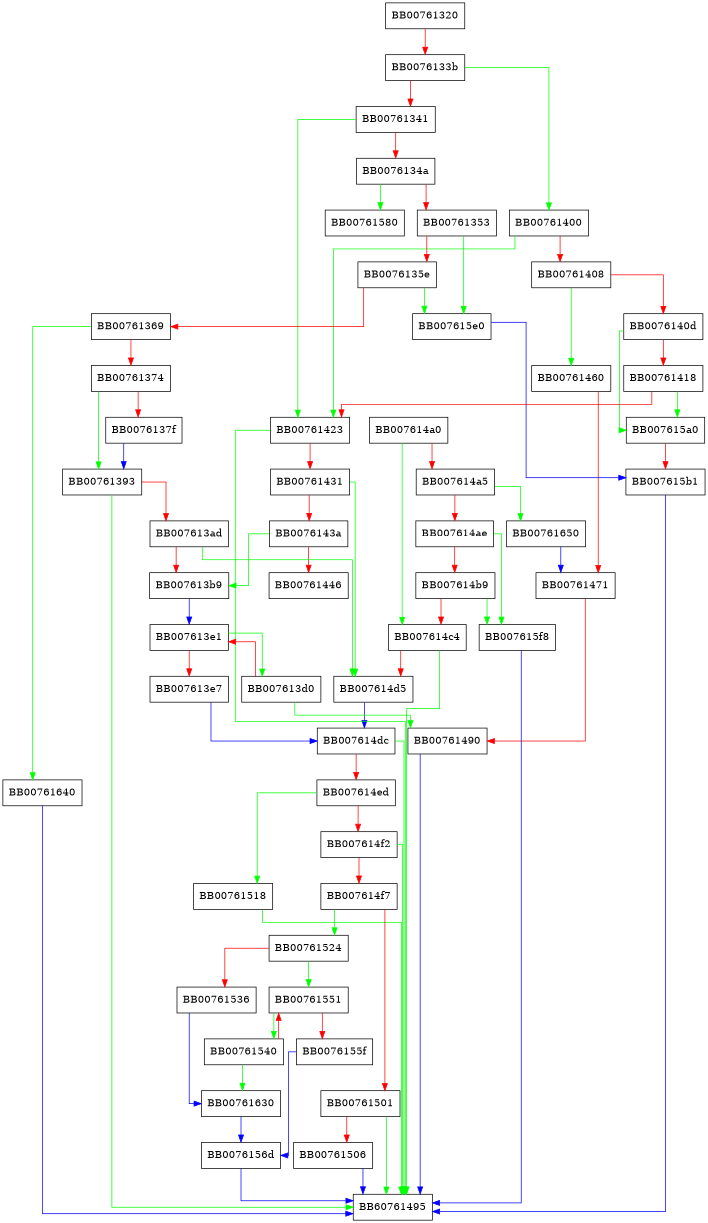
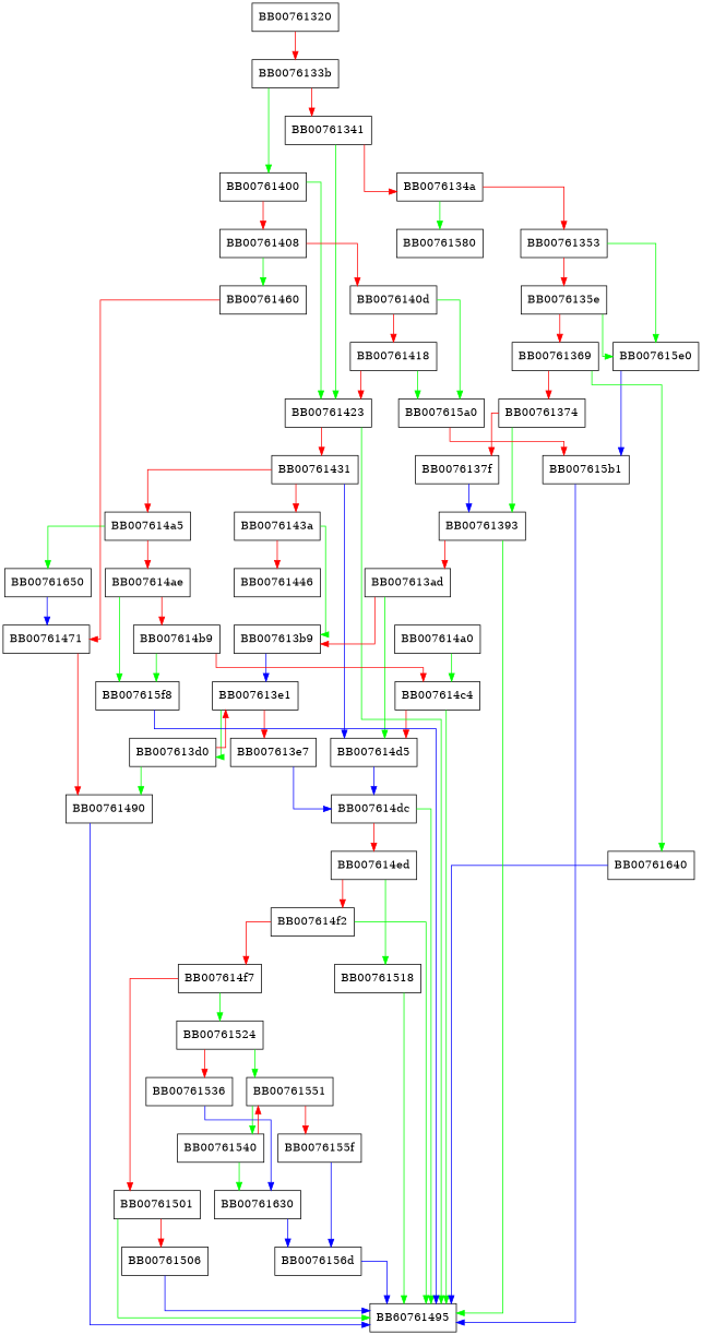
  digraph {
    fontname="DejaVu Serif"
    splines=ortho
    node [fontname="DejaVu Serif" shape=box]
    edge [color=red fontname="DejaVu Serif"]
    BB00761320
    BB0076133b
    BB007614a0
    BB007614c4
    BB007614a5
    BB00761400
    BB00761341
    n8 [label=BB60761495]
    BB007614d5
    BB00761650
    BB007614ae
    BB00761423
    BB00761408
    BB0076134a
    BB00761431
    BB00761460
    BB0076140d
    BB00761580
    BB00761353
    BB0076143a
    BB007615e0
    BB0076135e
    BB00761471
    BB00761490
    BB007615b1
    BB00761369
    BB00761640
    BB00761374
    BB00761393
    BB0076137f
    BB007613ad
    BB007613b9
    BB007614dc
    BB007613e1
    BB007614ed
    BB007613d0
    BB007613e7
    BB00761518
    BB007614f2
    BB007615a0
    BB00761418
    BB00761446
    BB007615f8
    BB007614b9
    BB007614f7
    BB00761524
    BB00761551
    BB00761536
    BB00761501
    BB00761506
    BB00761540
    BB0076155f
    BB00761630
    BB0076156d
    BB00761320 -> BB0076133b
    BB0076133b -> BB00761400 [color=green]
    BB0076133b -> BB00761341
    BB007614a0 -> BB007614c4 [color=green]
-   BB007614a0 -> BB007614a5
+   BB00761431 -> BB007614a5
    BB007614c4 -> n8 [color=green]
    BB007614c4 -> BB007614d5
    BB007614a5 -> BB00761650 [color=green]
    BB007614a5 -> BB007614ae
    BB00761400 -> BB00761423 [color=green]
    BB00761400 -> BB00761408
    BB00761341 -> BB00761423 [color=green]
    BB00761341 -> BB0076134a
    BB007614d5 -> BB007614dc [color=blue]
    BB00761650 -> BB00761471 [color=blue]
    BB007614ae -> BB007615f8 [color=green]
    BB007614ae -> BB007614b9
    BB00761423 -> n8 [color=green]
    BB00761423 -> BB00761431
    BB00761408 -> BB00761460 [color=green]
    BB00761408 -> BB0076140d
    BB0076134a -> BB00761580 [color=green]
    BB0076134a -> BB00761353
-   BB00761431 -> BB007614d5 [color=green]
+   BB00761431 -> BB007614d5 [color=blue]
    BB00761431 -> BB0076143a
    BB00761460 -> BB00761471
    BB0076140d -> BB007615a0 [color=green]
    BB0076140d -> BB00761418
    BB00761353 -> BB007615e0 [color=green]
    BB00761353 -> BB0076135e
    BB0076143a -> BB007613b9 [color=green]
    BB0076143a -> BB00761446
    BB007615e0 -> BB007615b1 [color=blue]
    BB0076135e -> BB007615e0 [color=green]
    BB0076135e -> BB00761369
    BB00761471 -> BB00761490
    BB00761490 -> n8 [color=blue]
    BB007615b1 -> n8 [color=blue]
    BB00761369 -> BB00761640 [color=green]
    BB00761369 -> BB00761374
    BB00761640 -> n8 [color=blue]
    BB00761374 -> BB00761393 [color=green]
    BB00761374 -> BB0076137f
    BB00761393 -> n8 [color=green]
    BB00761393 -> BB007613ad
    BB0076137f -> BB00761393 [color=blue]
    BB007613ad -> BB007614d5 [color=green]
    BB007613ad -> BB007613b9
    BB007613b9 -> BB007613e1 [color=blue]
    BB007614dc -> n8 [color=green]
    BB007614dc -> BB007614ed
    BB007613e1 -> BB007613d0 [color=green]
    BB007613e1 -> BB007613e7
    BB007614ed -> BB00761518 [color=green]
    BB007614ed -> BB007614f2
    BB007613d0 -> BB00761490 [color=green]
    BB007613d0 -> BB007613e1
    BB007613e7 -> BB007614dc [color=blue]
    BB00761518 -> n8 [color=green]
    BB007614f2 -> n8 [color=green]
    BB007614f2 -> BB007614f7
    BB007615a0 -> BB007615b1
    BB00761418 -> BB00761423
    BB00761418 -> BB007615a0 [color=green]
    BB007615f8 -> n8 [color=blue]
    BB007614b9 -> BB007614c4
    BB007614b9 -> BB007615f8 [color=green]
    BB007614f7 -> BB00761524 [color=green]
    BB007614f7 -> BB00761501
    BB00761524 -> BB00761551 [color=green]
    BB00761524 -> BB00761536
    BB00761551 -> BB00761540 [color=green]
    BB00761551 -> BB0076155f
    BB00761536 -> BB00761630 [color=blue]
    BB00761501 -> n8 [color=green]
    BB00761501 -> BB00761506
    BB00761506 -> n8 [color=blue]
    BB00761540 -> BB00761551
    BB00761540 -> BB00761630 [color=green]
    BB0076155f -> BB0076156d [color=blue]
    BB00761630 -> BB0076156d [color=blue]
    BB0076156d -> n8 [color=blue]
  }
